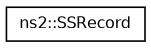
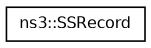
  digraph {
    rankdir=LR
-   n1 [color=black fillcolor=white fontname=Helvetica fontsize=10 height=0.2 label="ns2::SSRecord" shape=record style=filled width=0.4]
+   n1 [color=black fillcolor=white fontname=Helvetica fontsize=10 height=0.2 label="ns3::SSRecord" shape=record style=filled width=0.4]
  }
